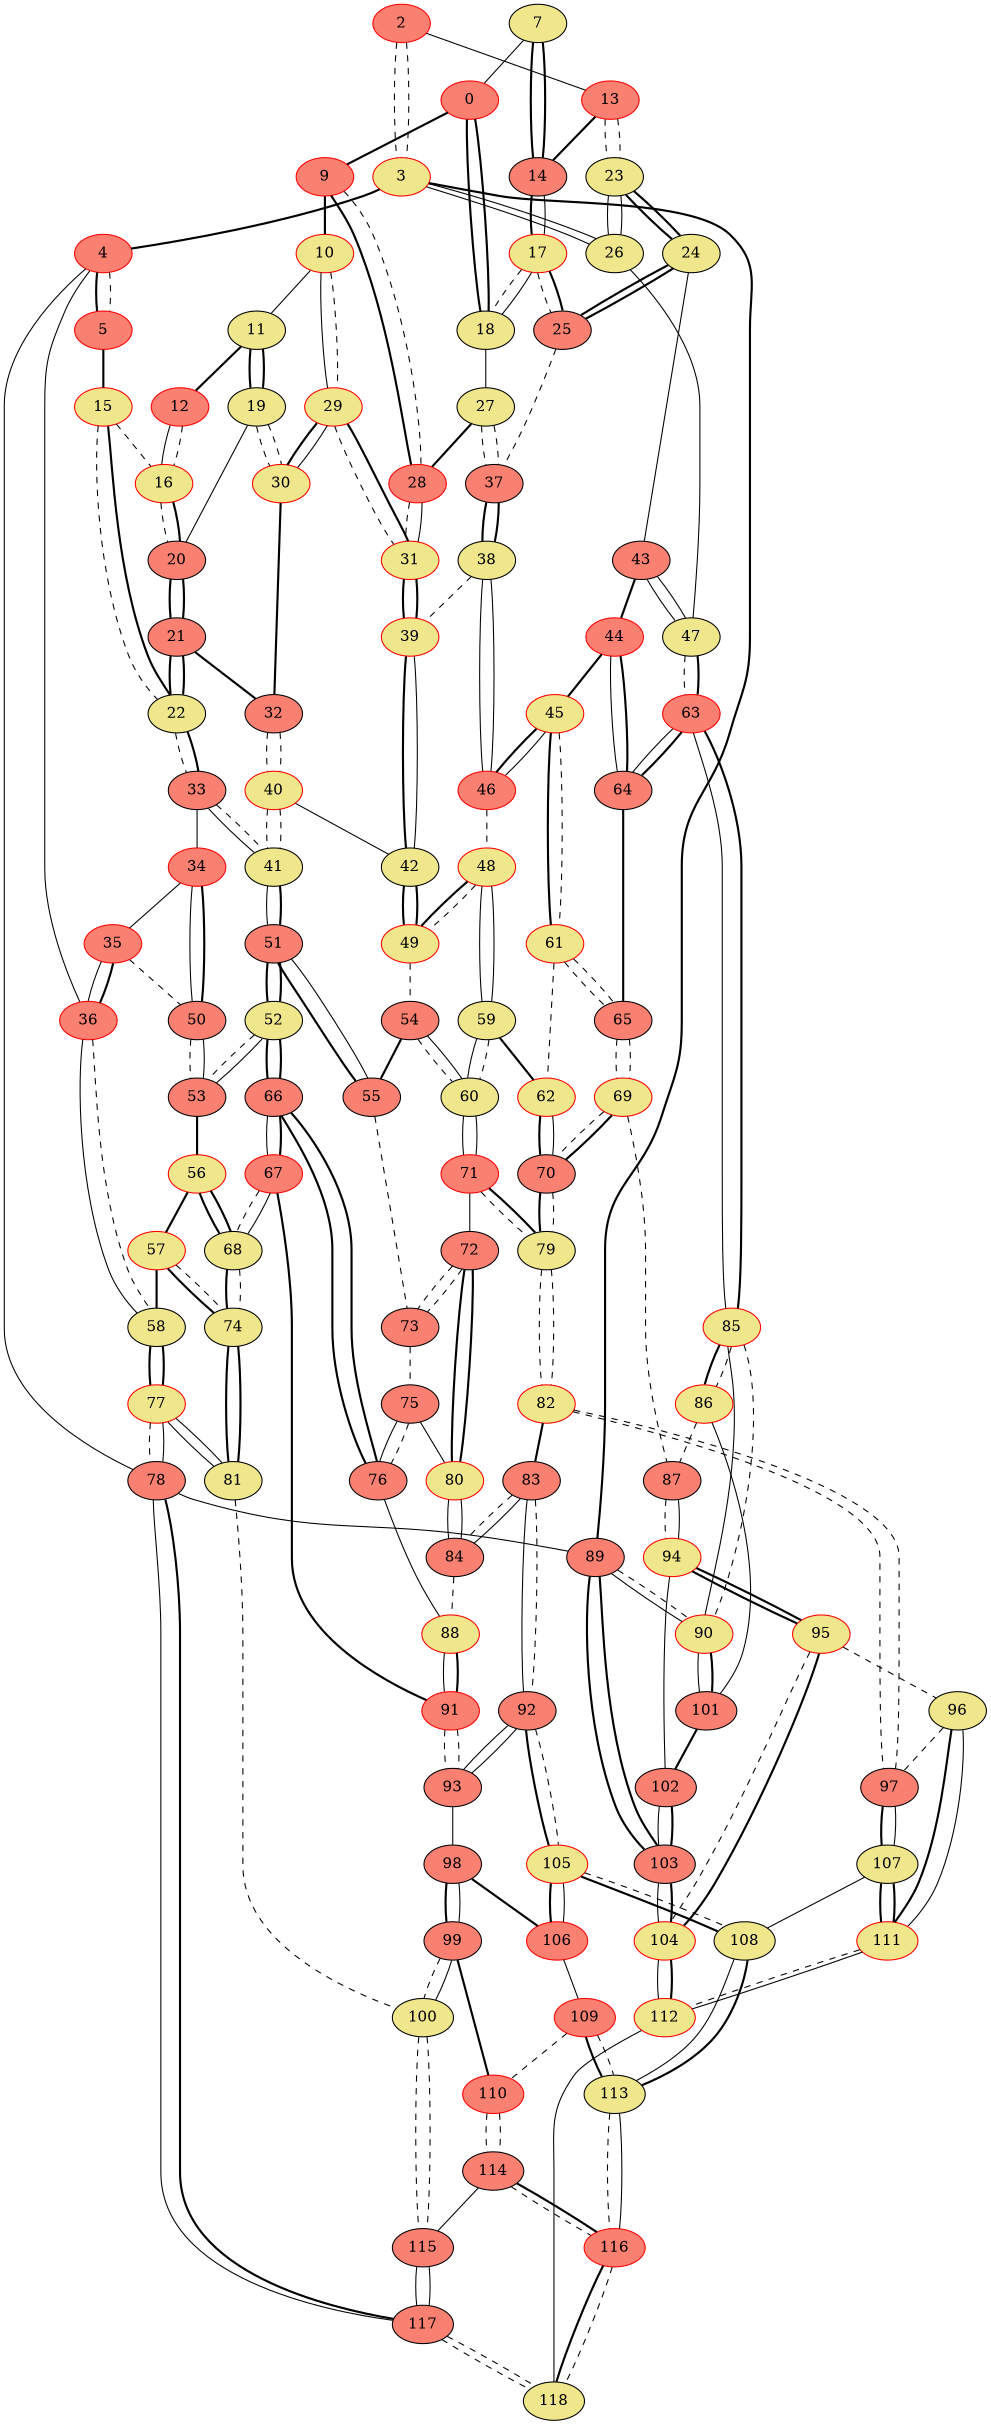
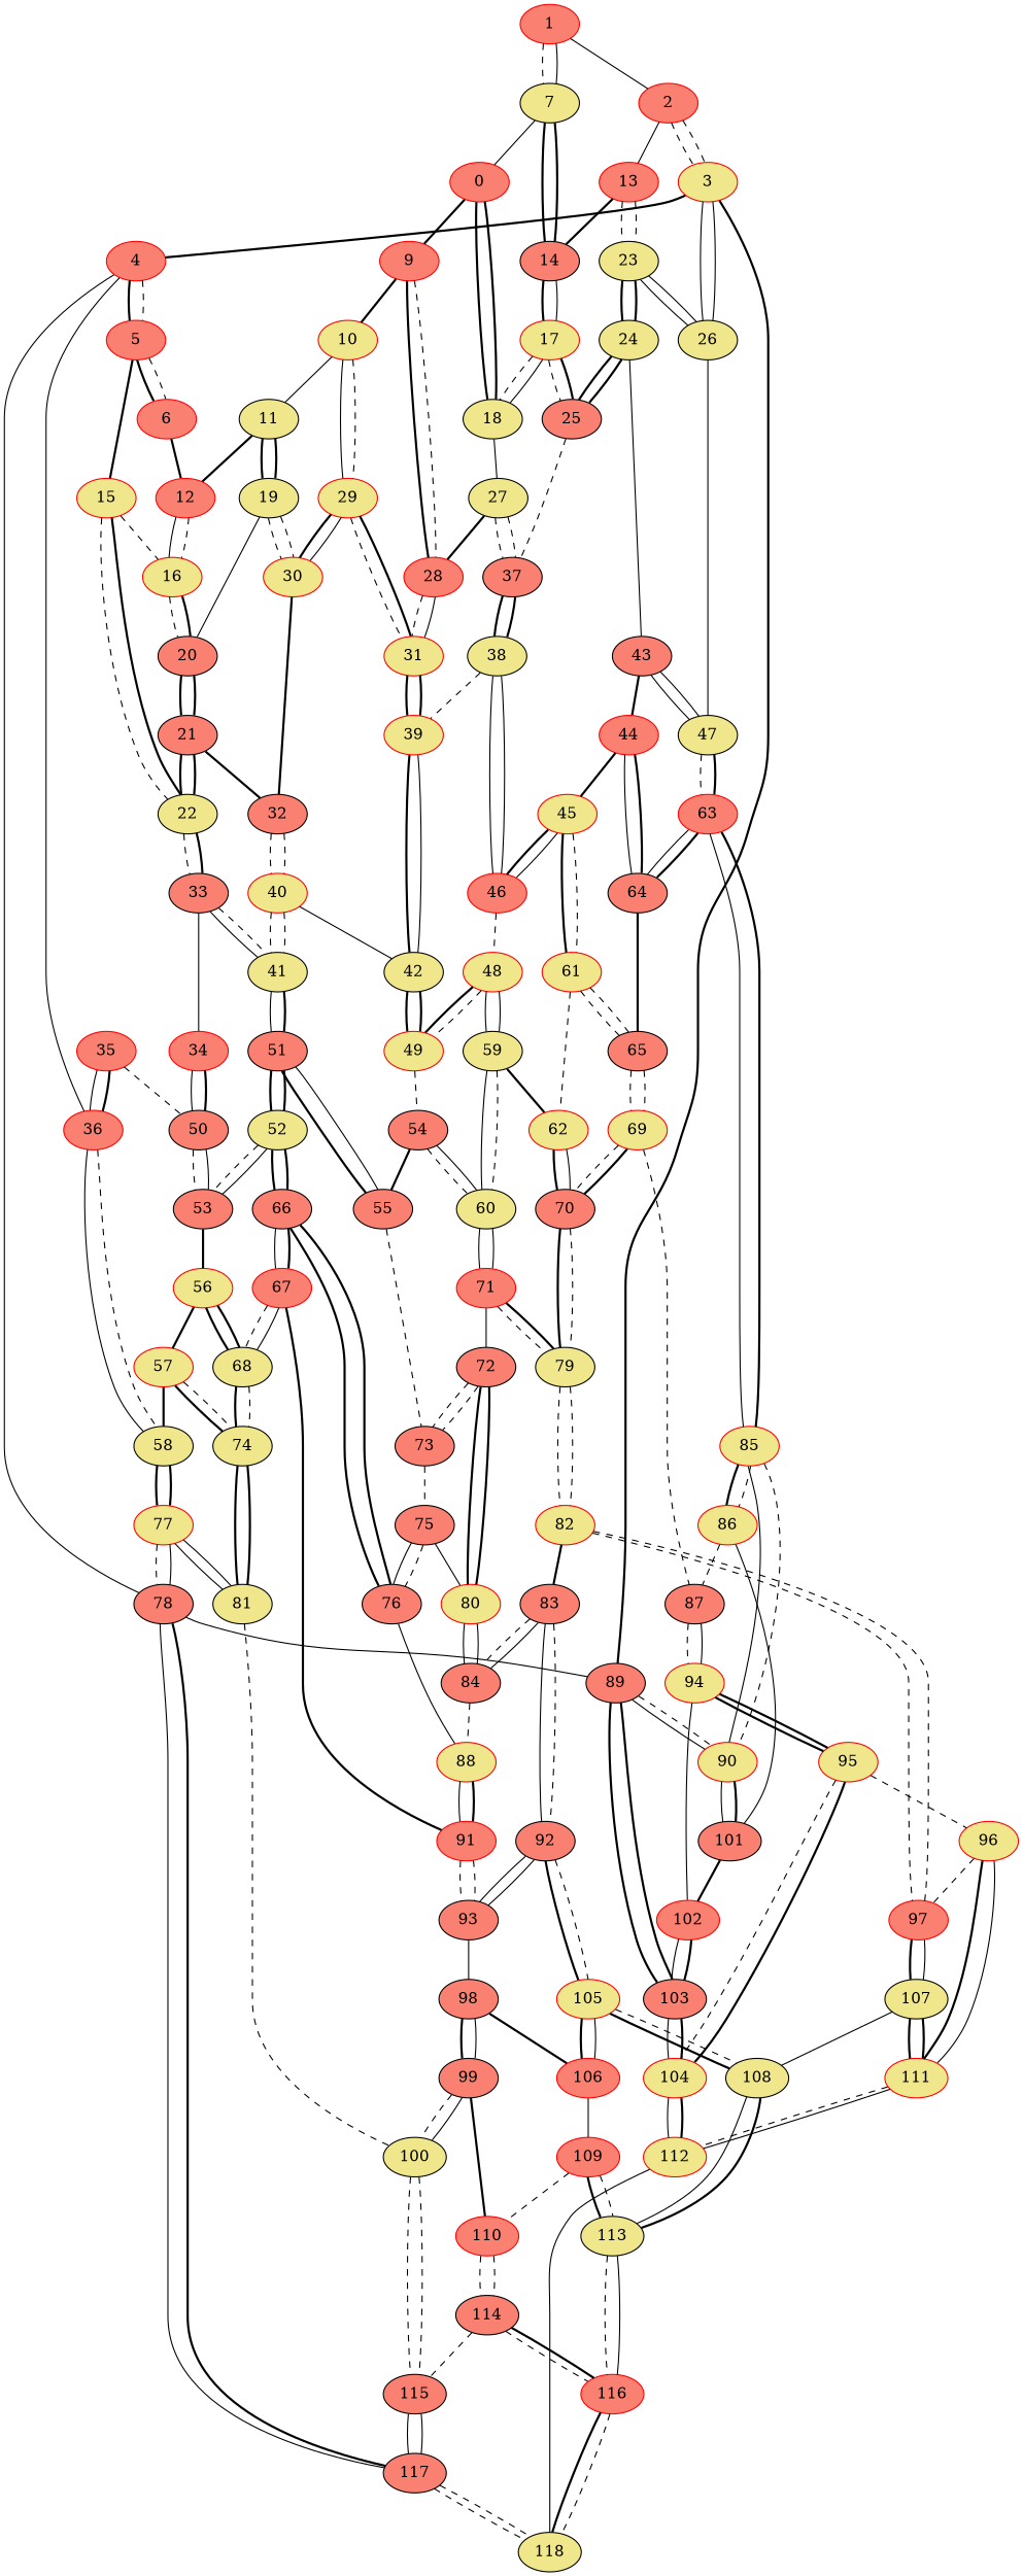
  graph {
    node [color=black fillcolor=salmon style=filled]
    edge [style=bold]
+   1 [color=red]
    2 [color=red]
    7 [fillcolor=khaki]
    3 [color=red fillcolor=khaki]
    13 [color=red]
    n6 [color=red label=0]
    14
    4 [color=red]
    26 [fillcolor=khaki]
    89
    23 [fillcolor=khaki]
    5 [color=red]
    36 [color=red]
    78
    47 [fillcolor=khaki]
    90 [color=red fillcolor=khaki]
    103
+   6 [color=red]
    15 [color=red fillcolor=khaki]
    58 [fillcolor=khaki]
    117
    12 [color=red]
    16 [color=red fillcolor=khaki]
    22 [fillcolor=khaki]
    9 [color=red]
    18 [fillcolor=khaki]
    17 [color=red fillcolor=khaki]
    10 [color=red fillcolor=khaki]
    28 [color=red]
    27 [fillcolor=khaki]
    11 [fillcolor=khaki]
    29 [color=red fillcolor=khaki]
    31 [color=red fillcolor=khaki]
    19 [fillcolor=khaki]
    30 [color=red fillcolor=khaki]
    20
    24 [fillcolor=khaki]
    25
    33
    21
    37
    32
    40 [color=red fillcolor=khaki]
    34 [color=red]
    41 [fillcolor=khaki]
    43
    44 [color=red]
    38 [fillcolor=khaki]
    63 [color=red]
    39 [color=red fillcolor=khaki]
    42 [fillcolor=khaki]
    35 [color=red]
    50
    51
    53
    77 [color=red fillcolor=khaki]
    46 [color=red]
    48 [color=red fillcolor=khaki]
    49 [color=red fillcolor=khaki]
    52 [fillcolor=khaki]
    55
    54
    45 [color=red fillcolor=khaki]
    64
    61 [color=red fillcolor=khaki]
    65
    62 [color=red fillcolor=khaki]
    59 [fillcolor=khaki]
    85 [color=red fillcolor=khaki]
    60 [fillcolor=khaki]
    56 [color=red fillcolor=khaki]
    66
    73
    67 [color=red]
    76
    57 [color=red fillcolor=khaki]
    68 [fillcolor=khaki]
    71 [color=red]
    75
    74 [fillcolor=khaki]
    81 [fillcolor=khaki]
    70
    79 [fillcolor=khaki]
    72
    69 [color=red fillcolor=khaki]
    86 [color=red fillcolor=khaki]
    87
    91 [color=red]
    88 [color=red fillcolor=khaki]
    93
    94 [color=red fillcolor=khaki]
    82 [color=red fillcolor=khaki]
    80 [color=red fillcolor=khaki]
    84
    100 [fillcolor=khaki]
    118 [fillcolor=khaki]
    83
-   97
+   97 [color=red]
    115
    92
    107 [fillcolor=khaki]
    105 [color=red fillcolor=khaki]
    101
-   102
+   102 [color=red]
    95 [color=red fillcolor=khaki]
    104 [color=red fillcolor=khaki]
    98
    106 [color=red]
    108 [fillcolor=khaki]
    99
-   96 [fillcolor=khaki]
+   96 [color=red fillcolor=khaki]
    111 [color=red fillcolor=khaki]
    112 [color=red fillcolor=khaki]
    110 [color=red]
    109 [color=red]
    114
    113 [fillcolor=khaki]
    116 [color=red]
+   1 -- 2 [style=solid]
+   1 -- 7 [style=dashed]
+   1 -- 7 [style=solid]
    2 -- 3 [style=dashed]
    2 -- 3 [style=dashed]
    2 -- 13 [style=solid]
    7 -- n6 [style=solid]
    7 -- 14
    7 -- 14
    3 -- 4
    3 -- 26 [style=solid]
    3 -- 26 [style=solid]
    3 -- 89
    13 -- 14
    13 -- 23 [style=dashed]
    13 -- 23 [style=dashed]
    n6 -- 9
    n6 -- 18
    n6 -- 18
    14 -- 17
    14 -- 17 [style=solid]
    4 -- 5
    4 -- 5 [style=dashed]
    4 -- 36 [style=solid]
    4 -- 78 [style=solid]
    26 -- 47 [style=solid]
    89 -- 90 [style=solid]
    89 -- 90 [style=dashed]
    89 -- 103
    89 -- 103
    23 -- 26 [style=solid]
    23 -- 26 [style=solid]
    23 -- 24
    23 -- 24
+   5 -- 6
+   5 -- 6 [style=dashed]
    5 -- 15
    36 -- 58 [style=solid]
    36 -- 58 [style=dashed]
    78 -- 89 [style=solid]
    78 -- 117 [style=solid]
    78 -- 117
    47 -- 63 [style=dashed]
    47 -- 63
    90 -- 101 [style=solid]
    90 -- 101
    103 -- 104 [style=solid]
    103 -- 104
+   6 -- 12
    15 -- 16 [style=dashed]
    15 -- 22 [style=dashed]
    15 -- 22
    58 -- 77
    58 -- 77
    117 -- 118 [style=dashed]
    117 -- 118 [style=dashed]
    12 -- 16 [style=solid]
    12 -- 16 [style=dashed]
    16 -- 20 [style=dashed]
    16 -- 20
    22 -- 33 [style=dashed]
    22 -- 33
    9 -- 10
    9 -- 28
    9 -- 28 [style=dashed]
    18 -- 27 [style=solid]
    17 -- 18 [style=dashed]
    17 -- 18 [style=solid]
    17 -- 25 [style=dashed]
    17 -- 25
    10 -- 11 [style=solid]
    10 -- 29 [style=solid]
    10 -- 29 [style=dashed]
    28 -- 31 [style=dashed]
    28 -- 31 [style=solid]
    27 -- 28
    27 -- 37 [style=dashed]
    27 -- 37 [style=dashed]
    11 -- 12
    11 -- 19
    11 -- 19
    29 -- 31 [style=dashed]
    29 -- 31
    29 -- 30
    29 -- 30 [style=solid]
    31 -- 39
    31 -- 39
    19 -- 30 [style=dashed]
    19 -- 30 [style=dashed]
    19 -- 20 [style=solid]
    30 -- 32
    20 -- 21
    20 -- 21
    24 -- 25
    24 -- 25
    24 -- 43 [style=solid]
    25 -- 37 [style=dashed]
    33 -- 34 [style=solid]
    33 -- 41 [style=solid]
    33 -- 41 [style=dashed]
    21 -- 22
    21 -- 22
    21 -- 32
    37 -- 38
    37 -- 38
    32 -- 40 [style=dashed]
    32 -- 40 [style=dashed]
    40 -- 41 [style=dashed]
    40 -- 41 [style=dashed]
    40 -- 42 [style=solid]
-   34 -- 35 [style=solid]
    34 -- 50 [style=solid]
    34 -- 50
    41 -- 51 [style=solid]
    41 -- 51
    43 -- 47 [style=solid]
    43 -- 47 [style=solid]
    43 -- 44
    44 -- 45
    44 -- 64 [style=solid]
    44 -- 64
    38 -- 39 [style=dashed]
    38 -- 46 [style=solid]
    38 -- 46 [style=solid]
    63 -- 64 [style=solid]
    63 -- 64
    63 -- 85 [style=solid]
    63 -- 85
    39 -- 42
    39 -- 42 [style=solid]
    42 -- 49
    42 -- 49
    35 -- 36 [style=solid]
    35 -- 36
    35 -- 50 [style=dashed]
    50 -- 53 [style=dashed]
    50 -- 53 [style=solid]
    51 -- 52
    51 -- 52
    51 -- 55
    51 -- 55 [style=solid]
    53 -- 56
    77 -- 78 [style=dashed]
    77 -- 78 [style=solid]
    77 -- 81 [style=solid]
    77 -- 81 [style=solid]
    46 -- 48 [style=dashed]
    48 -- 49
    48 -- 49 [style=dashed]
    48 -- 59 [style=solid]
    48 -- 59 [style=solid]
    49 -- 54 [style=dashed]
    52 -- 53 [style=dashed]
    52 -- 53 [style=solid]
    52 -- 66
    52 -- 66
    55 -- 73 [style=dashed]
    54 -- 55
    54 -- 60 [style=dashed]
    54 -- 60 [style=solid]
    45 -- 46
    45 -- 46 [style=solid]
    45 -- 61
    45 -- 61 [style=dashed]
    64 -- 65
    61 -- 65 [style=dashed]
    61 -- 65 [style=dashed]
    61 -- 62 [style=dashed]
    65 -- 69 [style=dashed]
    65 -- 69 [style=dashed]
    62 -- 70
    62 -- 70 [style=solid]
    59 -- 62
    59 -- 60 [style=solid]
    59 -- 60 [style=dashed]
    85 -- 90 [style=solid]
    85 -- 90 [style=dashed]
    85 -- 86
    85 -- 86 [style=dashed]
    60 -- 71 [style=solid]
    60 -- 71 [style=solid]
    56 -- 57
    56 -- 68
    56 -- 68
    66 -- 67 [style=solid]
    66 -- 67
    66 -- 76
    66 -- 76
    73 -- 75 [style=dashed]
    67 -- 68 [style=dashed]
    67 -- 68 [style=solid]
    67 -- 91
    76 -- 88 [style=solid]
    57 -- 58
    57 -- 74
    57 -- 74 [style=dashed]
    68 -- 74
    68 -- 74 [style=dashed]
    71 -- 79 [style=dashed]
    71 -- 79
    71 -- 72 [style=solid]
    75 -- 76 [style=solid]
    75 -- 76 [style=dashed]
    75 -- 80 [style=solid]
    74 -- 81
    74 -- 81
    81 -- 100 [style=dashed]
    70 -- 79
    70 -- 79 [style=dashed]
    79 -- 82 [style=dashed]
    79 -- 82 [style=dashed]
    72 -- 73 [style=dashed]
    72 -- 73 [style=dashed]
    72 -- 80
    72 -- 80
    69 -- 70 [style=dashed]
    69 -- 70
    69 -- 87 [style=dashed]
    86 -- 87 [style=dashed]
    86 -- 101 [style=solid]
    87 -- 94 [style=dashed]
    87 -- 94 [style=solid]
    91 -- 93 [style=dashed]
    91 -- 93 [style=dashed]
    88 -- 91 [style=solid]
    88 -- 91
    93 -- 98 [style=solid]
    94 -- 102 [style=solid]
    94 -- 95
    94 -- 95
    82 -- 83
    82 -- 97 [style=dashed]
    82 -- 97 [style=dashed]
    80 -- 84 [style=solid]
    80 -- 84 [style=solid]
    84 -- 88 [style=dashed]
    100 -- 115 [style=dashed]
    100 -- 115 [style=dashed]
    83 -- 84 [style=dashed]
    83 -- 84 [style=solid]
    83 -- 92 [style=solid]
    83 -- 92 [style=dashed]
    97 -- 107
    97 -- 107 [style=solid]
    115 -- 117 [style=solid]
    115 -- 117 [style=solid]
    92 -- 93 [style=solid]
    92 -- 93 [style=solid]
    92 -- 105
    92 -- 105 [style=dashed]
    107 -- 108 [style=solid]
    107 -- 111
    107 -- 111
    105 -- 106
    105 -- 106 [style=solid]
    105 -- 108
    105 -- 108 [style=dashed]
    101 -- 102
    102 -- 103 [style=solid]
    102 -- 103
    95 -- 104 [style=dashed]
    95 -- 104
    95 -- 96 [style=dashed]
    104 -- 112 [style=solid]
    104 -- 112
    98 -- 106
    98 -- 99
    98 -- 99 [style=solid]
    106 -- 109 [style=solid]
    108 -- 113 [style=solid]
    108 -- 113
    99 -- 100 [style=dashed]
    99 -- 100 [style=solid]
    99 -- 110
    96 -- 97 [style=dashed]
    96 -- 111
    96 -- 111 [style=solid]
    111 -- 112 [style=dashed]
    111 -- 112 [style=solid]
    112 -- 118 [style=solid]
    110 -- 114 [style=dashed]
    110 -- 114 [style=dashed]
    109 -- 110 [style=dashed]
    109 -- 113
    109 -- 113 [style=dashed]
-   114 -- 115 [style=solid]
+   114 -- 115 [style=dashed]
    114 -- 116 [style=dashed]
    114 -- 116
    113 -- 116 [style=dashed]
    113 -- 116 [style=solid]
    116 -- 118
    116 -- 118 [style=dashed]
  }
